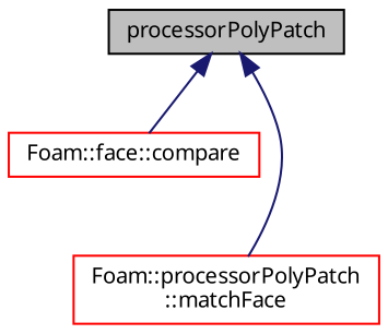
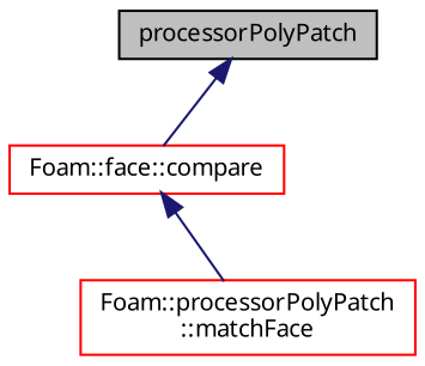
  digraph {
    fontname="Noto Sans"
    rankdir=TB
    node [color=red fontname="Noto Sans" fontsize=10 shape=record]
    edge [color=midnightblue dir=back fontname="Noto Sans" fontsize=10 labelfontname=Helvetica labelfontsize=10 style=solid]
    n1 [color=black fillcolor=grey75 fontcolor=black height=0.2 label=processorPolyPatch style=filled width=0.4]
    n2 [height=0.2 label="Foam::face::compare" width=0.4]
    n3 [height=0.2 label="Foam::processorPolyPatch\l::matchFace" width=0.4]
    n1 -> n2
-   n1 -> n3
+   n2 -> n3
  }
